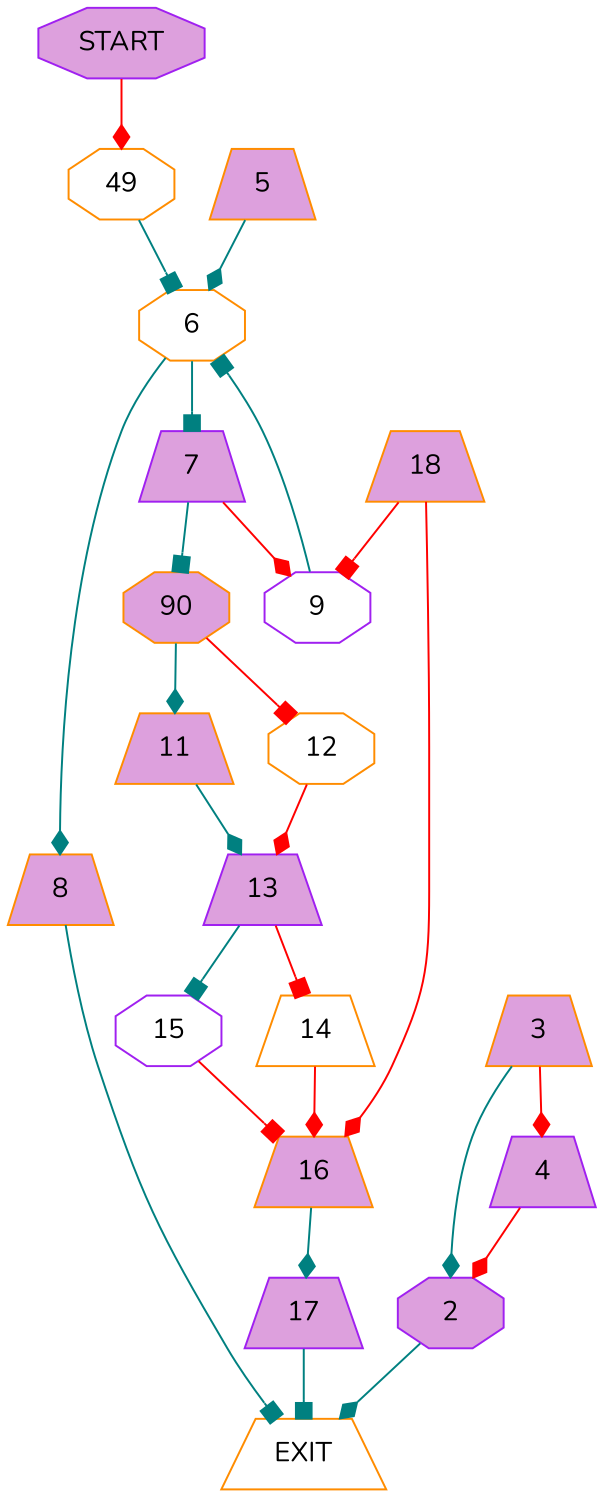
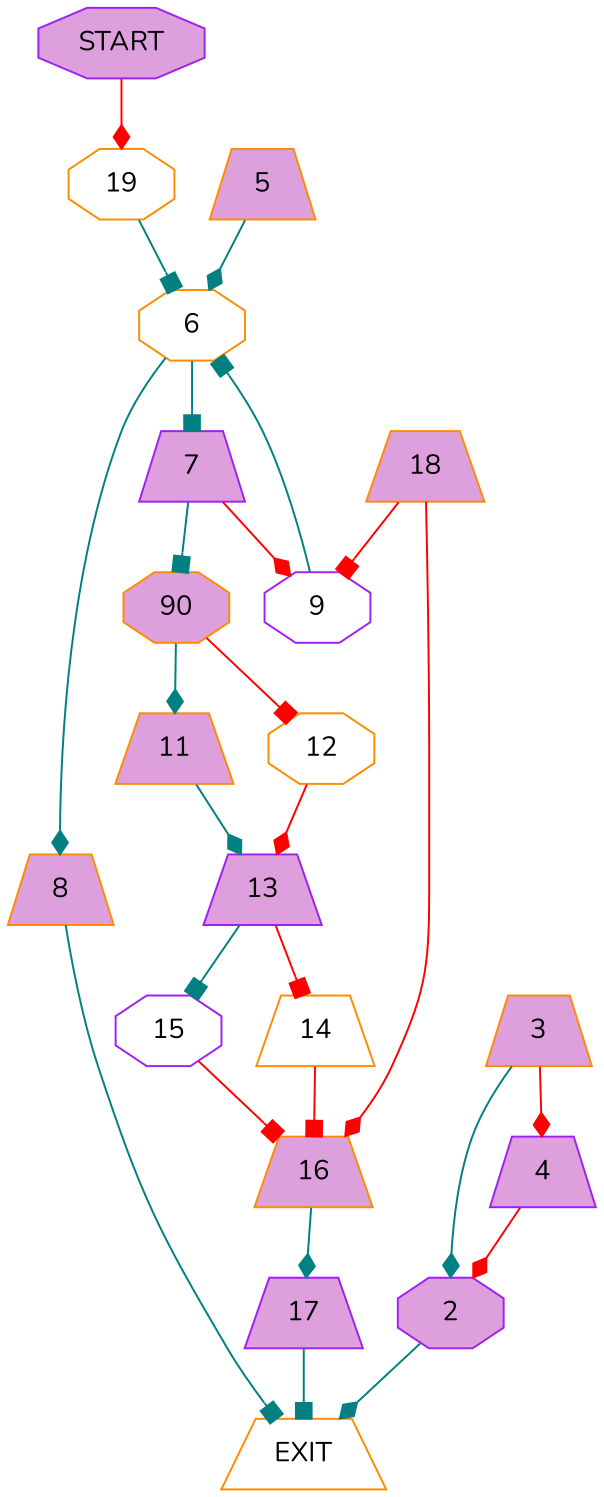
  digraph {
    fontname=Nunito
    node [color=darkorange fillcolor=plum fontname=Nunito shape=trapezium style=filled]
    edge [arrowhead=diamond color=teal fontname=Nunito]
    n1 [color=purple label=START shape=octagon]
-   19 [fillcolor=white shape=octagon label=49]
+   19 [fillcolor=white shape=octagon]
    6 [fillcolor=white shape=octagon]
    n4 [fillcolor=white label=EXIT]
    2 [color=purple shape=octagon]
    3
    4 [color=purple]
    5
    7 [color=purple]
    8
    9 [color=purple fillcolor=white shape=octagon]
    n12 [label=90 shape=octagon]
    11
    12 [fillcolor=white shape=octagon]
    13 [color=purple]
    14 [fillcolor=white]
    15 [color=purple fillcolor=white shape=octagon]
    16
    17 [color=purple]
    18
    n1 -> 19 [color=red]
    19 -> 6 [arrowhead=box]
    6 -> 7 [arrowhead=box]
    6 -> 8
    2 -> n4
    3 -> 2
    3 -> 4 [color=red]
    4 -> 2 [color=red]
    5 -> 6
    7 -> 9 [color=red]
    7 -> n12 [arrowhead=box]
    8 -> n4 [arrowhead=box]
    9 -> 6 [arrowhead=box]
    n12 -> 11
    n12 -> 12 [arrowhead=box color=red]
    11 -> 13
    12 -> 13 [color=red]
    13 -> 14 [arrowhead=box color=red]
    13 -> 15 [arrowhead=box]
-   14 -> 16 [color=red]
+   14 -> 16 [arrowhead=box color=red]
    15 -> 16 [arrowhead=box color=red]
    16 -> 17
    17 -> n4 [arrowhead=box]
    18 -> 9 [arrowhead=box color=red]
    18 -> 16 [color=red]
  }
